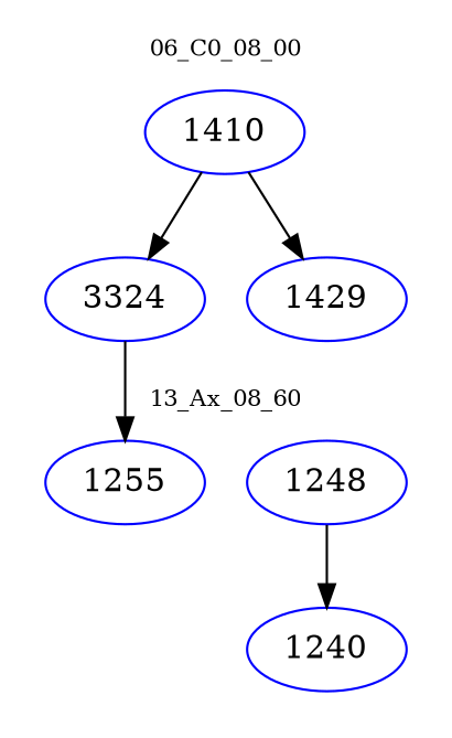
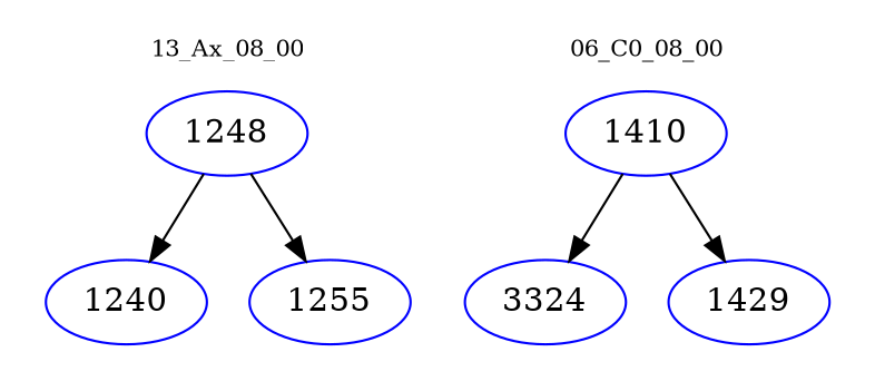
  digraph {
    node [color=blue]
    edge [color=black]
    n1 [label=1248]
    n2 [label=1240]
    n3 [label=1255]
    n4 [label=1410]
    n5 [label=3324]
    n6 [label=1429]
    subgraph cluster_1 {
      color=white
      fontsize=10
-     label="13_Ax_08_60"
+     label="13_Ax_08_00"
      n1
      n2
      n3
    }
    subgraph cluster_2 {
      color=white
      fontsize=10
      label="06_C0_08_00"
      n4
      n5
      n6
    }
    n1 -> n2
-   n5 -> n3
+   n1 -> n3
    n4 -> n5
    n4 -> n6
  }
